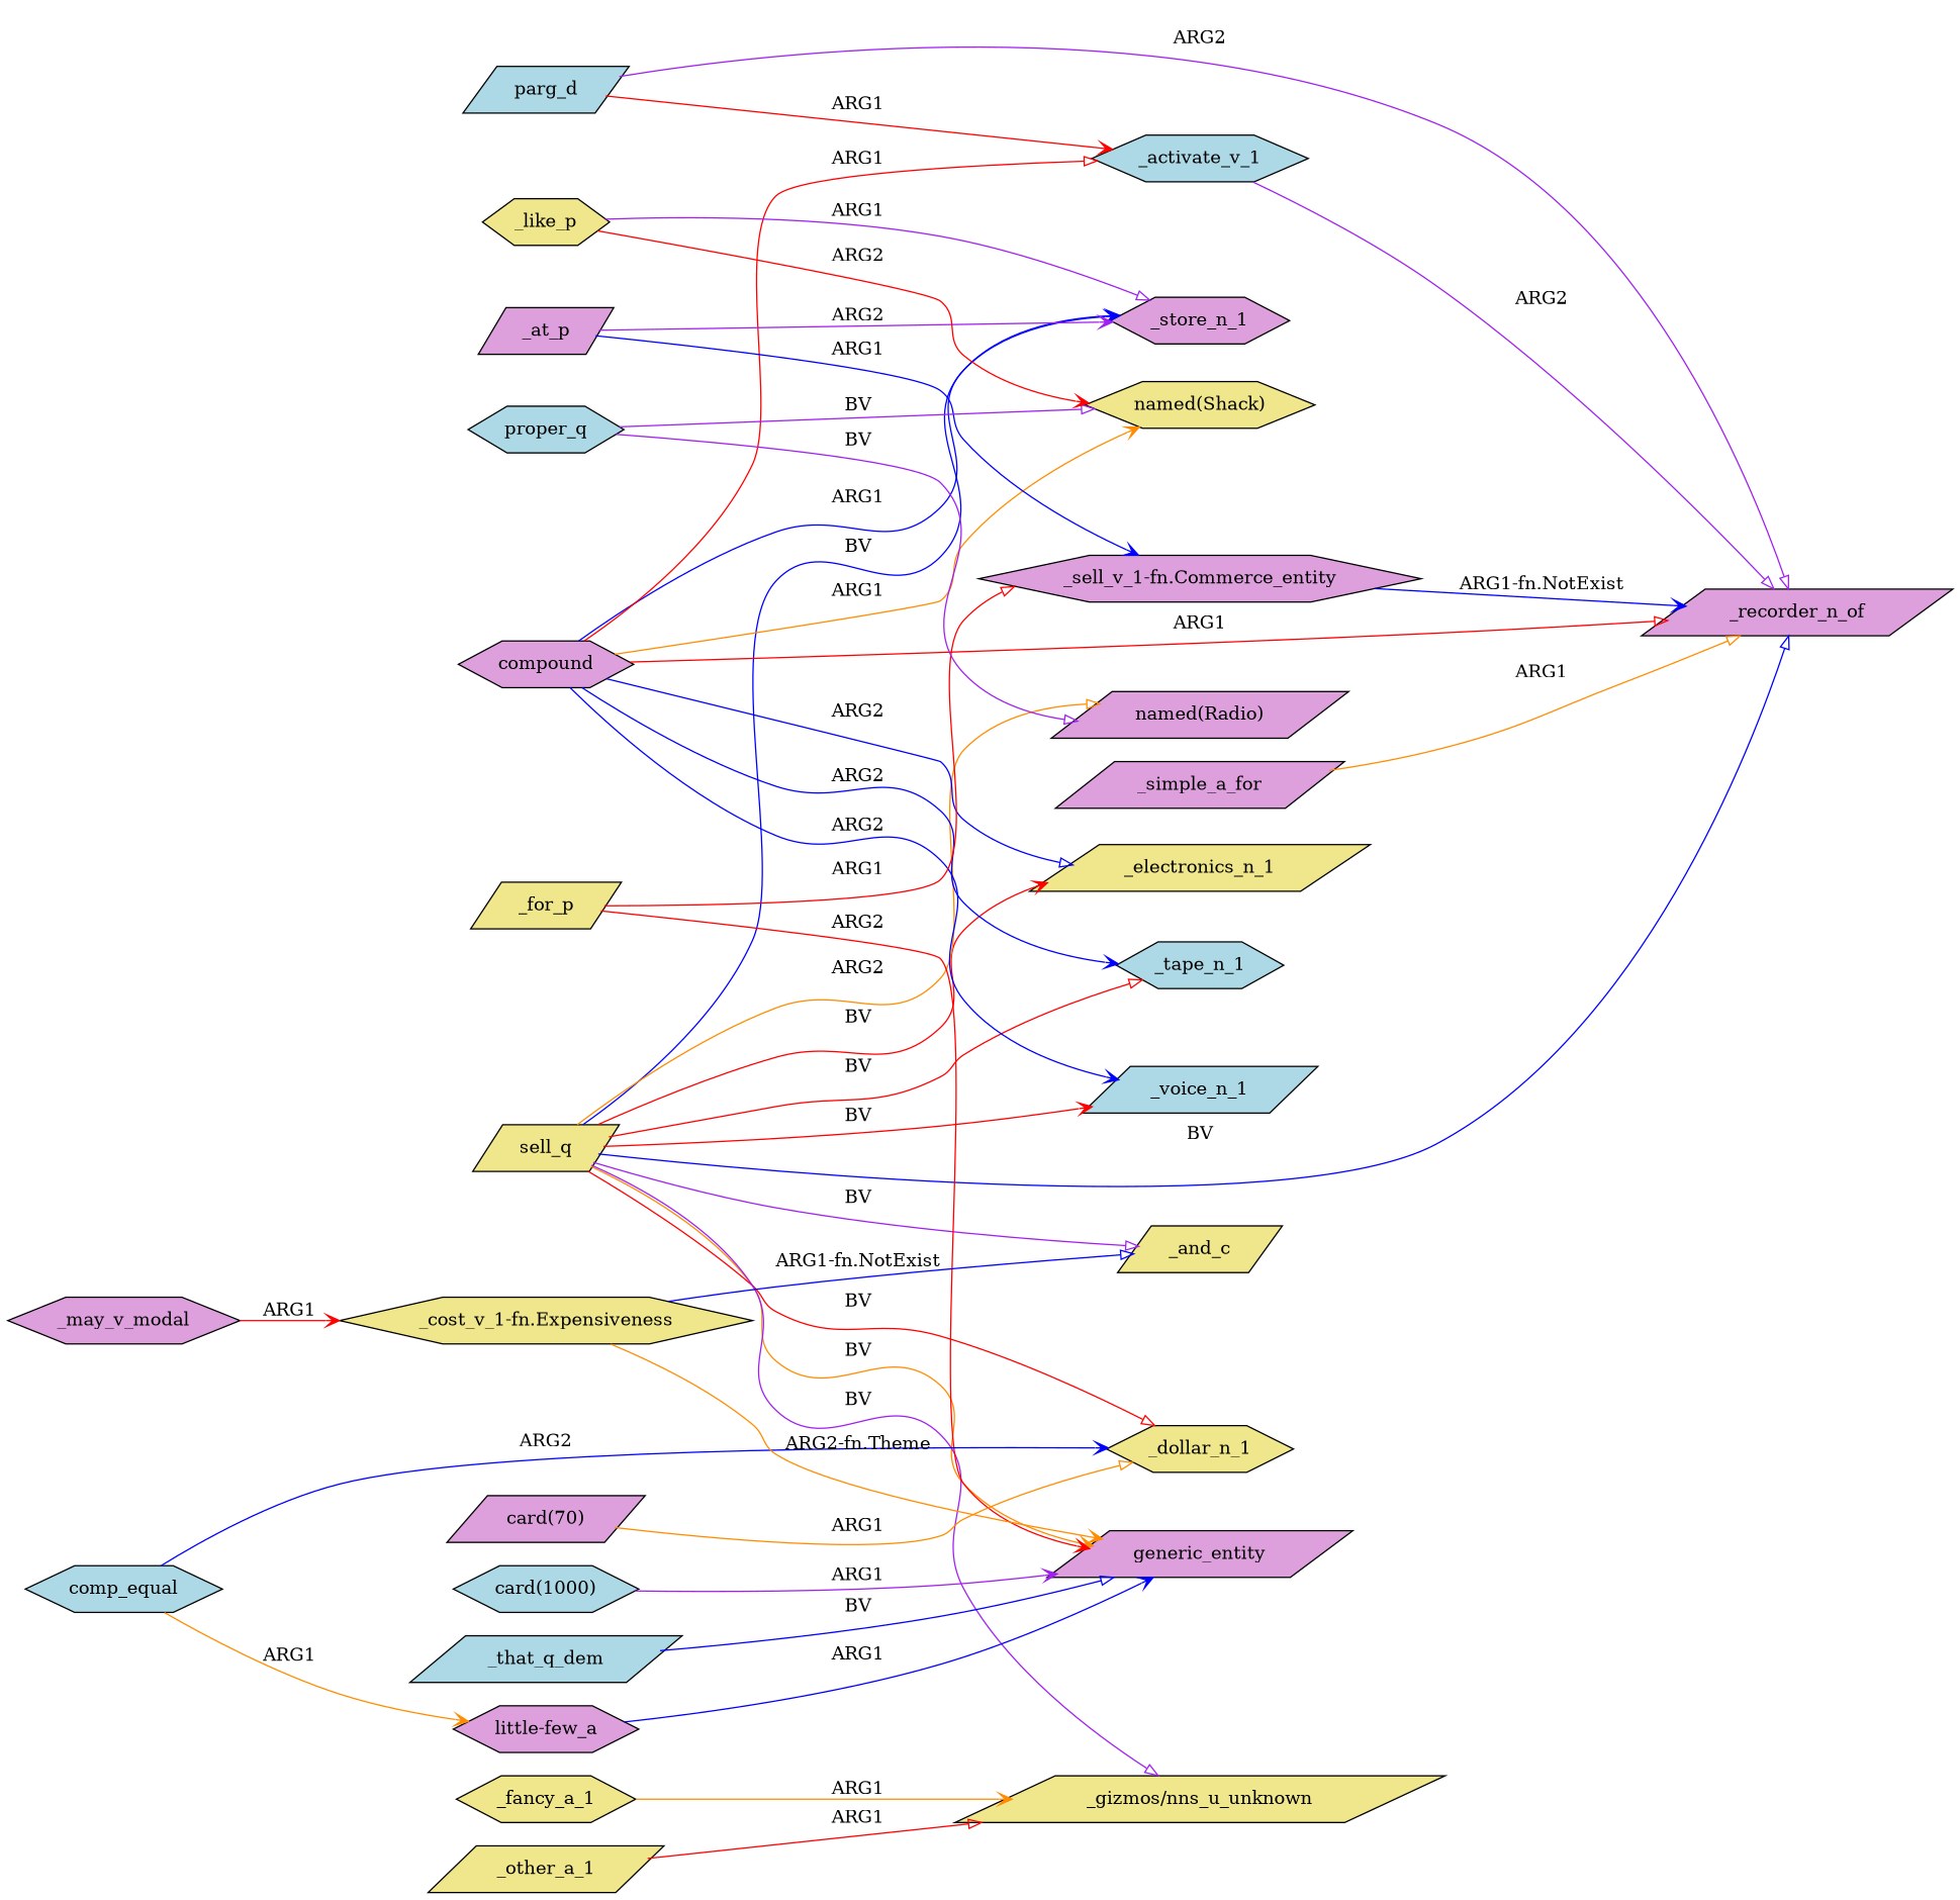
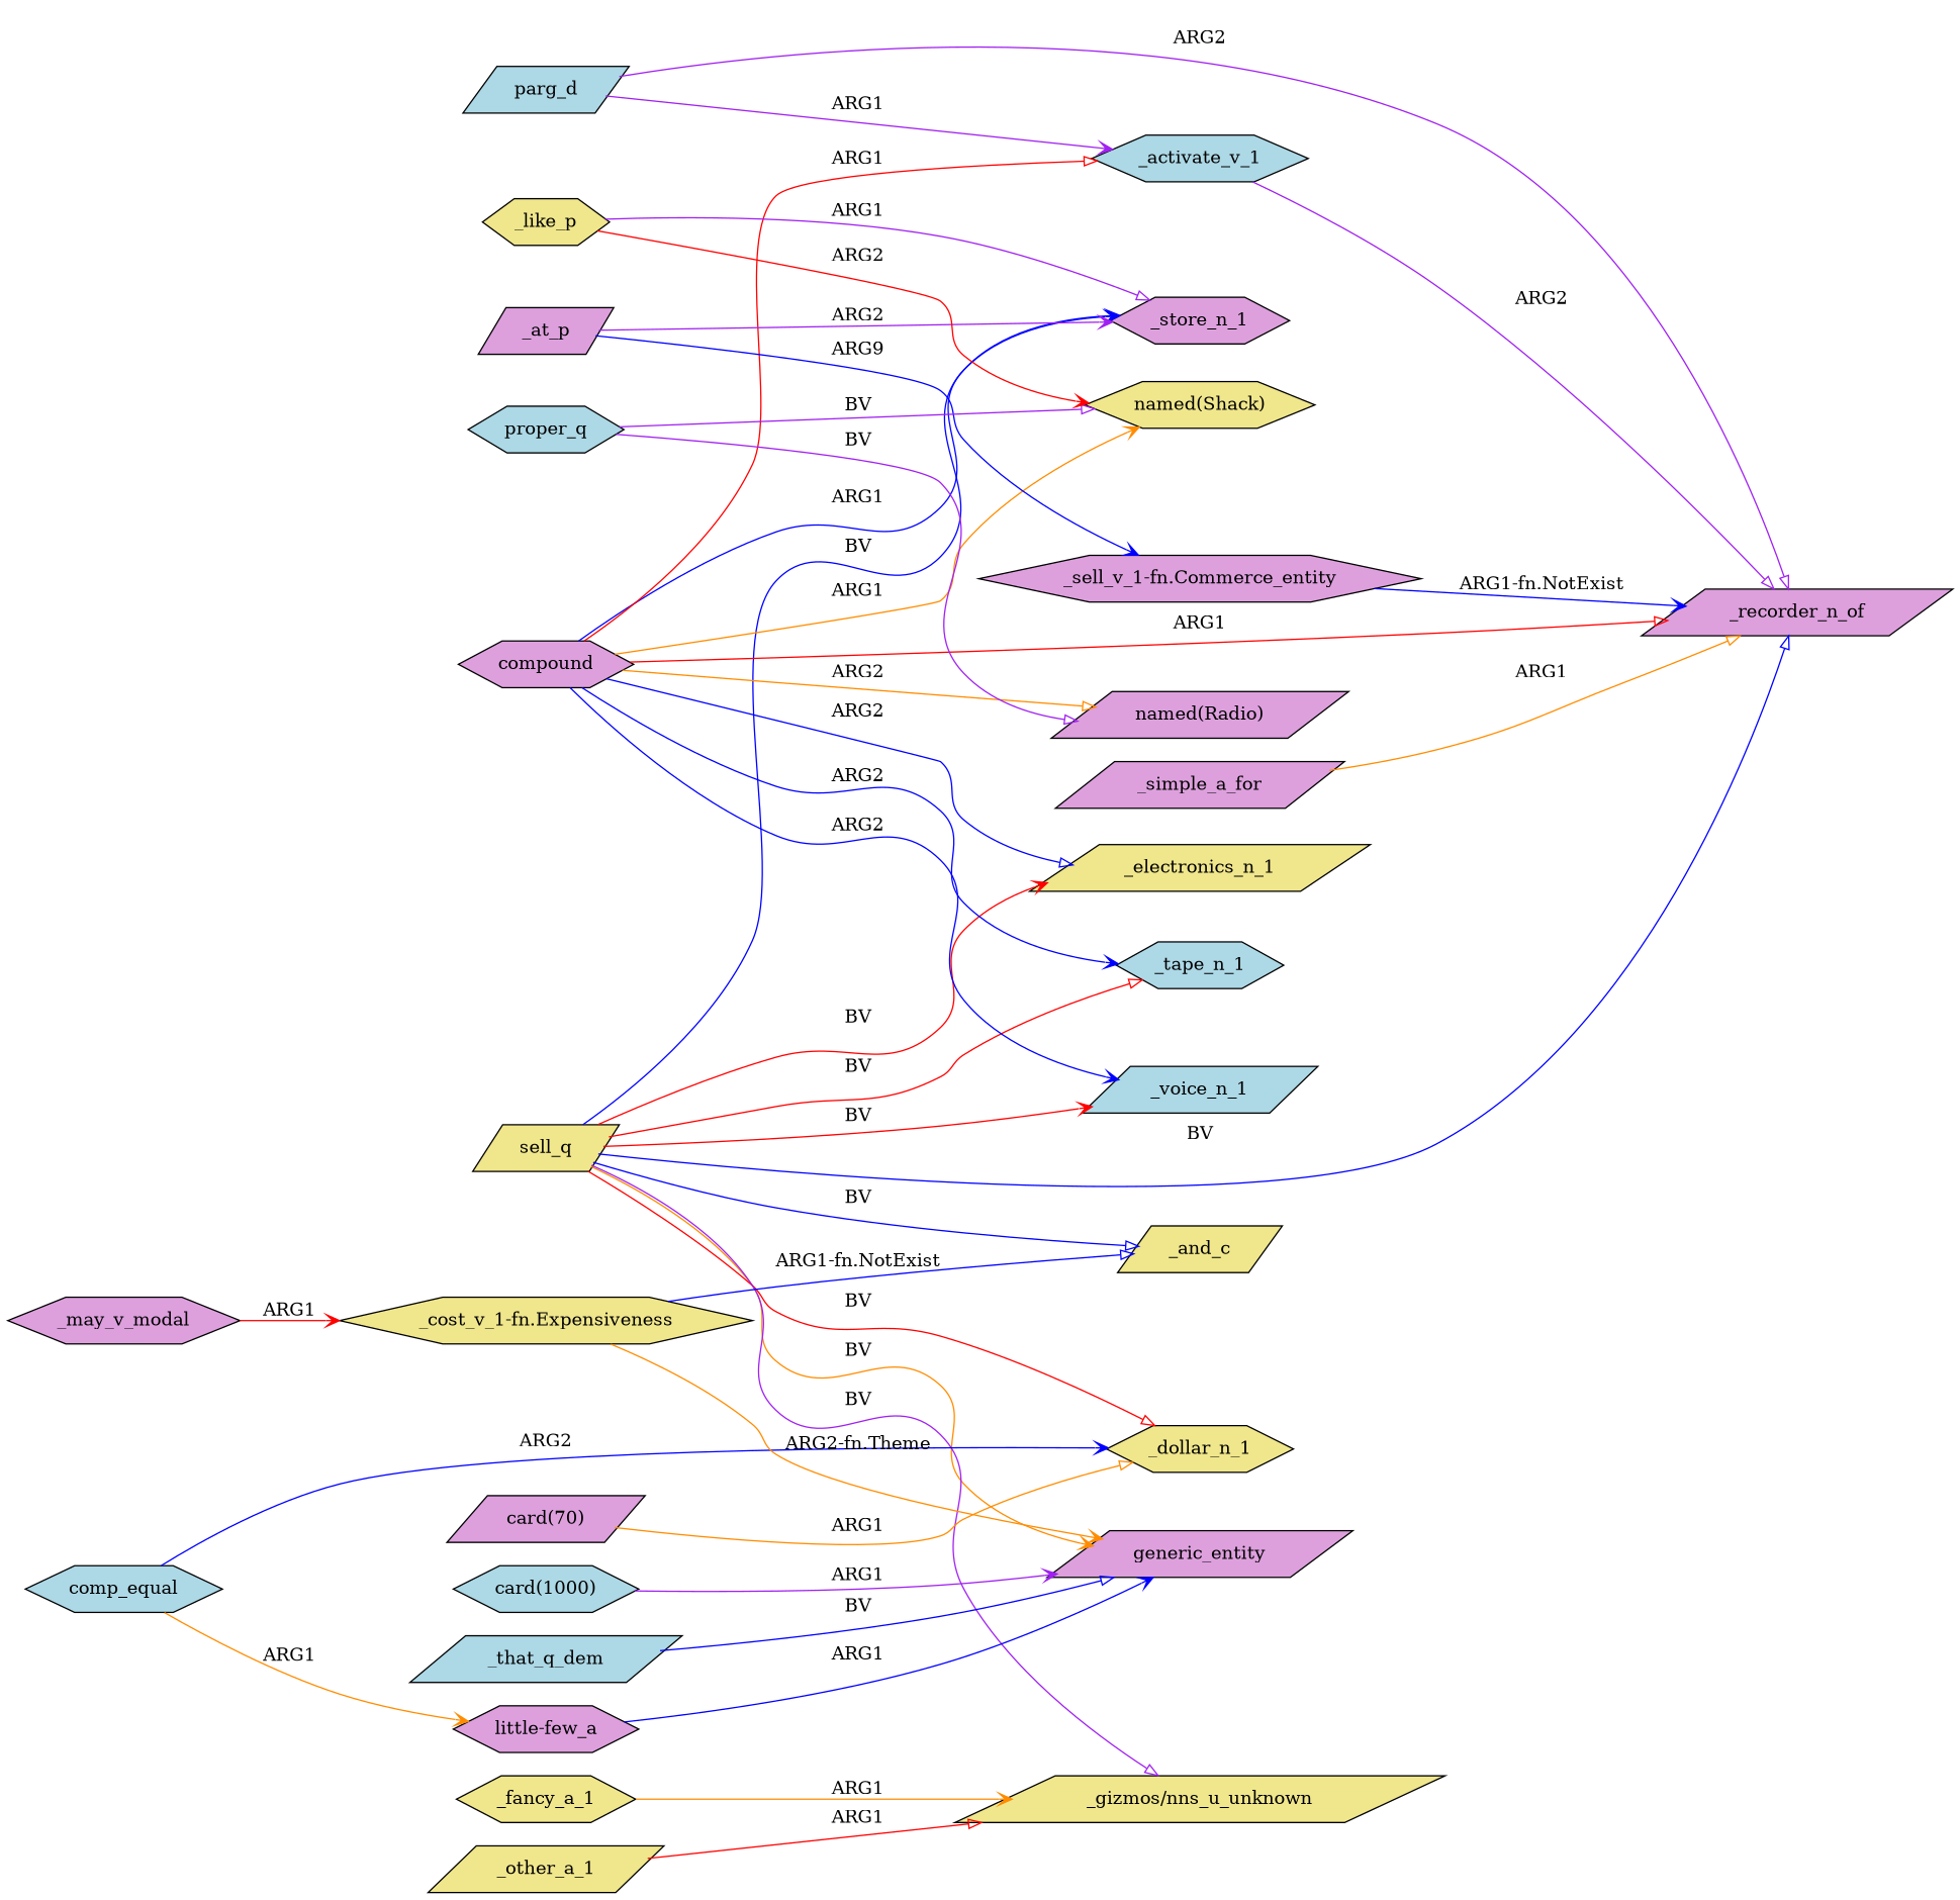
  digraph {
    rankdir=LR
    node [fillcolor=khaki shape=parallelogram style=filled]
    edge [arrowhead=vee color=blue]
    n1 [label=sell_q]
    _voice_n_1 [fillcolor=lightblue]
    _store_n_1 [fillcolor=plum shape=hexagon]
    generic_entity [fillcolor=plum]
    _recorder_n_of [fillcolor=plum]
    _tape_n_1 [fillcolor=lightblue shape=hexagon]
    _dollar_n_1 [shape=hexagon]
    _electronics_n_1
    _and_c
    "_gizmos/nns_u_unknown"
    compound [fillcolor=plum shape=hexagon]
    "named(Shack)" [shape=hexagon]
    _activate_v_1 [fillcolor=lightblue shape=hexagon]
    "named(Radio)" [fillcolor=plum]
    _that_q_dem [fillcolor=lightblue]
    parg_d [fillcolor=lightblue]
    _at_p [fillcolor=plum]
    n18 [fillcolor=plum label="_sell_v_1-fn.Commerce_entity" shape=hexagon]
-   _for_p
    proper_q [fillcolor=lightblue shape=hexagon]
    comp_equal [fillcolor=lightblue shape=hexagon]
    "little-few_a" [fillcolor=plum shape=hexagon]
    "_cost_v_1-fn.Expensiveness" [shape=hexagon]
    "card(1000)" [fillcolor=lightblue shape=hexagon]
    _may_v_modal [fillcolor=plum shape=hexagon]
    _other_a_1
    "card(70)" [fillcolor=plum]
    _like_p [shape=hexagon]
    _simple_a_for [fillcolor=plum]
    _fancy_a_1 [shape=hexagon]
    n1 -> _voice_n_1 [color=red label=BV]
    n1 -> _store_n_1 [label=BV]
    n1 -> generic_entity [color=darkorange label=BV]
    n1 -> _recorder_n_of [arrowhead=onormal label=BV]
    n1 -> _tape_n_1 [arrowhead=onormal color=red label=BV]
    n1 -> _dollar_n_1 [arrowhead=onormal color=red label=BV]
    n1 -> _electronics_n_1 [color=red label=BV]
-   n1 -> _and_c [arrowhead=onormal color=purple label=BV]
+   n1 -> _and_c [arrowhead=onormal label=BV]
    n1 -> "_gizmos/nns_u_unknown" [arrowhead=onormal color=purple label=BV]
    compound -> _voice_n_1 [label=ARG2]
    compound -> _store_n_1 [label=ARG1]
    compound -> _recorder_n_of [arrowhead=onormal color=red label=ARG1]
    compound -> _tape_n_1 [label=ARG2]
    compound -> _electronics_n_1 [arrowhead=onormal label=ARG2]
    compound -> "named(Shack)" [color=darkorange label=ARG1]
    compound -> _activate_v_1 [arrowhead=onormal color=red label=ARG1]
-   n1 -> "named(Radio)" [arrowhead=onormal color=darkorange label=ARG2]
+   compound -> "named(Radio)" [arrowhead=onormal color=darkorange label=ARG2]
    _activate_v_1 -> _recorder_n_of [arrowhead=onormal color=purple label=ARG2]
    _that_q_dem -> generic_entity [arrowhead=onormal label=BV]
    parg_d -> _recorder_n_of [arrowhead=onormal color=purple label=ARG2]
-   parg_d -> _activate_v_1 [color=red label=ARG1]
+   parg_d -> _activate_v_1 [color=purple label=ARG1]
    _at_p -> _store_n_1 [color=purple label=ARG2]
-   _at_p -> n18 [label=ARG1]
+   _at_p -> n18 [label=ARG9]
    n18 -> _recorder_n_of [label="ARG1-fn.NotExist"]
-   _for_p -> generic_entity [color=red label=ARG2]
-   _for_p -> n18 [arrowhead=onormal color=red label=ARG1]
    proper_q -> "named(Shack)" [arrowhead=onormal color=purple label=BV]
    proper_q -> "named(Radio)" [arrowhead=onormal color=purple label=BV]
    comp_equal -> _dollar_n_1 [label=ARG2]
    comp_equal -> "little-few_a" [color=darkorange label=ARG1]
    "little-few_a" -> generic_entity [label=ARG1]
    "_cost_v_1-fn.Expensiveness" -> generic_entity [color=darkorange label="ARG2-fn.Theme"]
    "_cost_v_1-fn.Expensiveness" -> _and_c [arrowhead=onormal label="ARG1-fn.NotExist"]
    "card(1000)" -> generic_entity [color=purple label=ARG1]
    _may_v_modal -> "_cost_v_1-fn.Expensiveness" [color=red label=ARG1]
    _other_a_1 -> "_gizmos/nns_u_unknown" [arrowhead=onormal color=red label=ARG1]
    "card(70)" -> _dollar_n_1 [arrowhead=onormal color=darkorange label=ARG1]
    _like_p -> _store_n_1 [arrowhead=onormal color=purple label=ARG1]
    _like_p -> "named(Shack)" [color=red label=ARG2]
    _simple_a_for -> _recorder_n_of [arrowhead=onormal color=darkorange label=ARG1]
    _fancy_a_1 -> "_gizmos/nns_u_unknown" [color=darkorange label=ARG1]
  }
